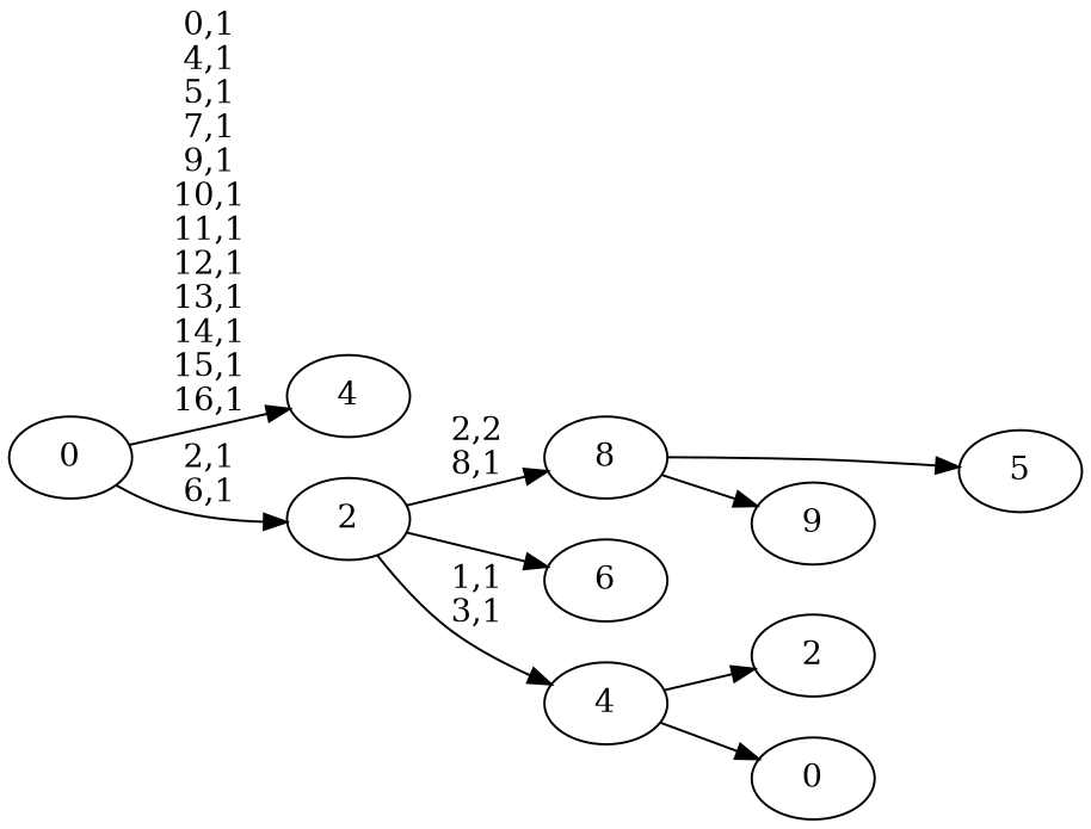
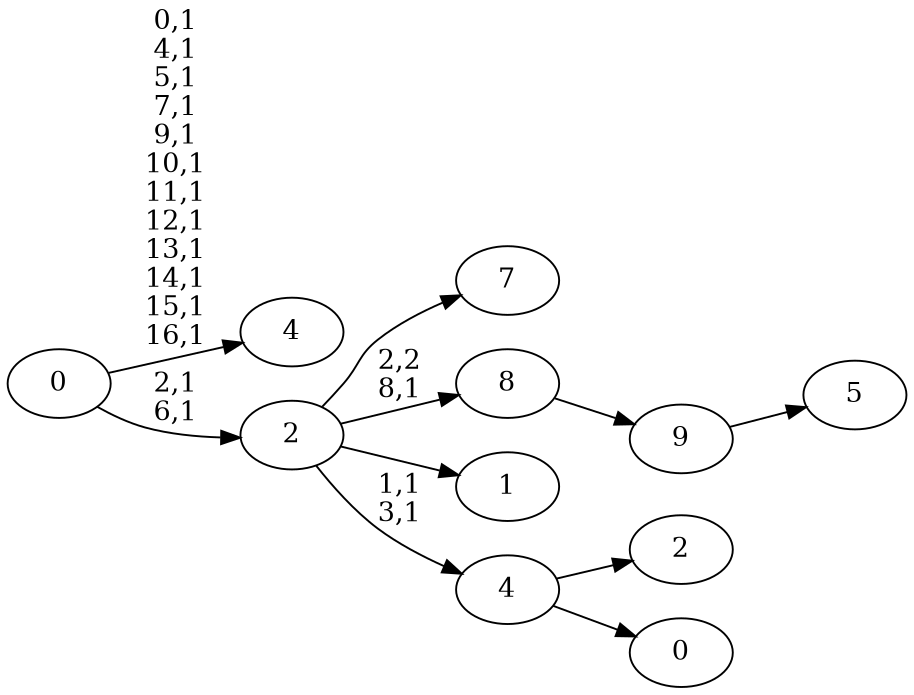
  digraph {
    rankdir=LR
+   n1 [label=7]
    n2 [label=5]
    n3 [label=4]
    n4 [label=9]
    8
    n6 [label=2]
-   n7 [label=6]
+   n7 [label=1]
    n8 [label=0]
    4
    2
    0
-   8 -> n2
+   n4 -> n2
    8 -> n4
    4 -> n6
    4 -> n8
+   2 -> n1
    2 -> 8 [label="2,2\n8,1"]
    2 -> n7
    2 -> 4 [label="1,1\n3,1"]
    0 -> n3 [label="0,1\n4,1\n5,1\n7,1\n9,1\n10,1\n11,1\n12,1\n13,1\n14,1\n15,1\n16,1"]
    0 -> 2 [label="2,1\n6,1"]
  }
